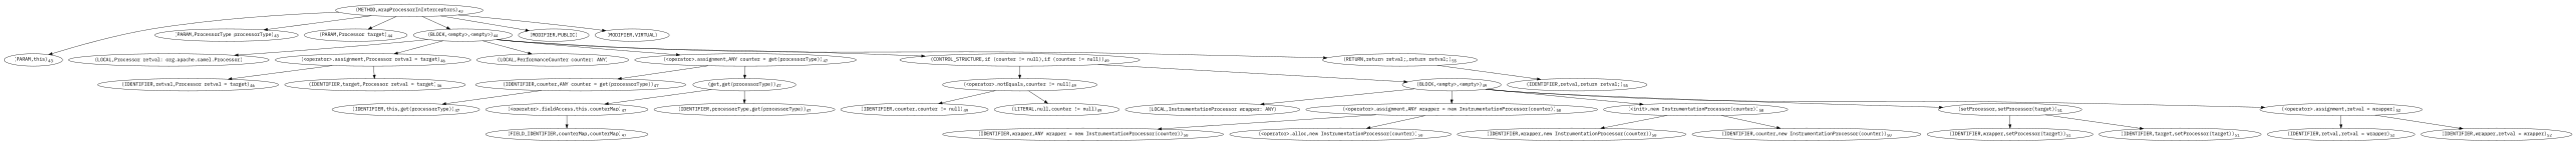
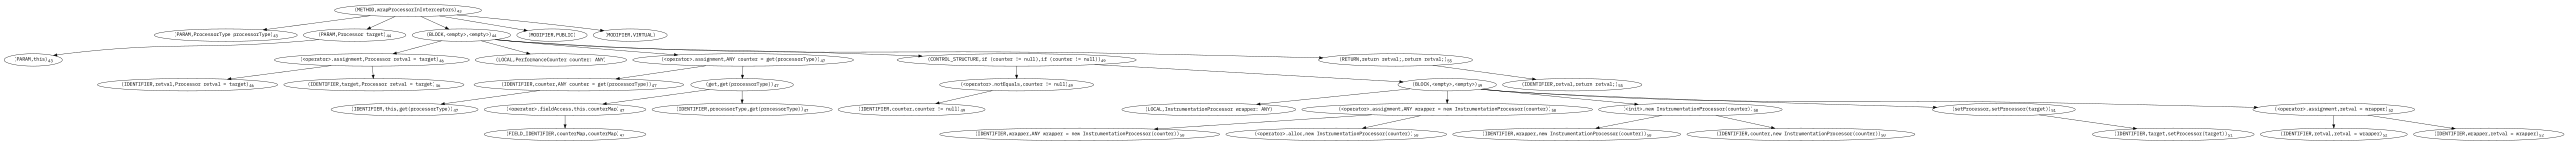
  digraph {
    fontname="IBM Plex Mono"
    node [fontname="IBM Plex Mono"]
    edge [fontname="IBM Plex Mono"]
    n1 [label=<(METHOD,wrapProcessorInInterceptors)<SUB>43</SUB>>]
    n2 [label=<(PARAM,this)<SUB>43</SUB>>]
    n3 [label=<(PARAM,ProcessorType processorType)<SUB>43</SUB>>]
    n4 [label=<(PARAM,Processor target)<SUB>44</SUB>>]
    n5 [label=<(BLOCK,&lt;empty&gt;,&lt;empty&gt;)<SUB>44</SUB>>]
    n6 [label=<(MODIFIER,PUBLIC)>]
    n7 [label=<(MODIFIER,VIRTUAL)>]
-   n8 [label=<(LOCAL,Processor retval: org.apache.camel.Processor)>]
    n9 [label=<(&lt;operator&gt;.assignment,Processor retval = target)<SUB>46</SUB>>]
    n10 [label=<(LOCAL,PerformanceCounter counter: ANY)>]
    n11 [label=<(&lt;operator&gt;.assignment,ANY counter = get(processorType))<SUB>47</SUB>>]
    n12 [label=<(CONTROL_STRUCTURE,if (counter != null),if (counter != null))<SUB>49</SUB>>]
    n13 [label=<(RETURN,return retval;,return retval;)<SUB>55</SUB>>]
    n14 [label=<(IDENTIFIER,retval,Processor retval = target)<SUB>46</SUB>>]
    n15 [label=<(IDENTIFIER,target,Processor retval = target)<SUB>46</SUB>>]
    n16 [label=<(IDENTIFIER,counter,ANY counter = get(processorType))<SUB>47</SUB>>]
    n17 [label=<(get,get(processorType))<SUB>47</SUB>>]
    n18 [label=<(&lt;operator&gt;.notEquals,counter != null)<SUB>49</SUB>>]
    n19 [label=<(BLOCK,&lt;empty&gt;,&lt;empty&gt;)<SUB>49</SUB>>]
    n20 [label=<(IDENTIFIER,retval,return retval;)<SUB>55</SUB>>]
    n21 [label=<(IDENTIFIER,this,get(processorType))<SUB>47</SUB>>]
    n22 [label=<(&lt;operator&gt;.fieldAccess,this.counterMap)<SUB>47</SUB>>]
    n23 [label=<(IDENTIFIER,processorType,get(processorType))<SUB>47</SUB>>]
    n24 [label=<(FIELD_IDENTIFIER,counterMap,counterMap)<SUB>47</SUB>>]
    n25 [label=<(IDENTIFIER,counter,counter != null)<SUB>49</SUB>>]
-   n26 [label=<(LITERAL,null,counter != null)<SUB>49</SUB>>]
    n27 [label=<(LOCAL,InstrumentationProcessor wrapper: ANY)>]
    n28 [label=<(&lt;operator&gt;.assignment,ANY wrapper = new InstrumentationProcessor(counter))<SUB>50</SUB>>]
    n29 [label=<(&lt;init&gt;,new InstrumentationProcessor(counter))<SUB>50</SUB>>]
    n30 [label=<(setProcessor,setProcessor(target))<SUB>51</SUB>>]
    n31 [label=<(&lt;operator&gt;.assignment,retval = wrapper)<SUB>52</SUB>>]
    n32 [label=<(IDENTIFIER,wrapper,ANY wrapper = new InstrumentationProcessor(counter))<SUB>50</SUB>>]
    n33 [label=<(&lt;operator&gt;.alloc,new InstrumentationProcessor(counter))<SUB>50</SUB>>]
    n34 [label=<(IDENTIFIER,wrapper,new InstrumentationProcessor(counter))<SUB>50</SUB>>]
    n35 [label=<(IDENTIFIER,counter,new InstrumentationProcessor(counter))<SUB>50</SUB>>]
-   n36 [label=<(IDENTIFIER,wrapper,setProcessor(target))<SUB>51</SUB>>]
    n37 [label=<(IDENTIFIER,target,setProcessor(target))<SUB>51</SUB>>]
    n38 [label=<(IDENTIFIER,retval,retval = wrapper)<SUB>52</SUB>>]
    n39 [label=<(IDENTIFIER,wrapper,retval = wrapper)<SUB>52</SUB>>]
-   n1 -> n2
+   n4 -> n2
    n1 -> n3
    n1 -> n4
    n1 -> n5
    n1 -> n6
    n1 -> n7
-   n5 -> n8
    n5 -> n9
    n5 -> n10
    n5 -> n11
    n5 -> n12
    n5 -> n13
    n9 -> n14
    n9 -> n15
    n11 -> n16
    n11 -> n17
    n12 -> n18
    n12 -> n19
    n13 -> n20
    n16 -> n21
    n17 -> n22
    n17 -> n23
    n18 -> n25
-   n18 -> n26
    n19 -> n27
    n19 -> n28
    n19 -> n29
    n19 -> n30
    n19 -> n31
    n22 -> n24
    n28 -> n32
    n28 -> n33
    n29 -> n34
    n29 -> n35
-   n30 -> n36
    n30 -> n37
    n31 -> n38
    n31 -> n39
  }
